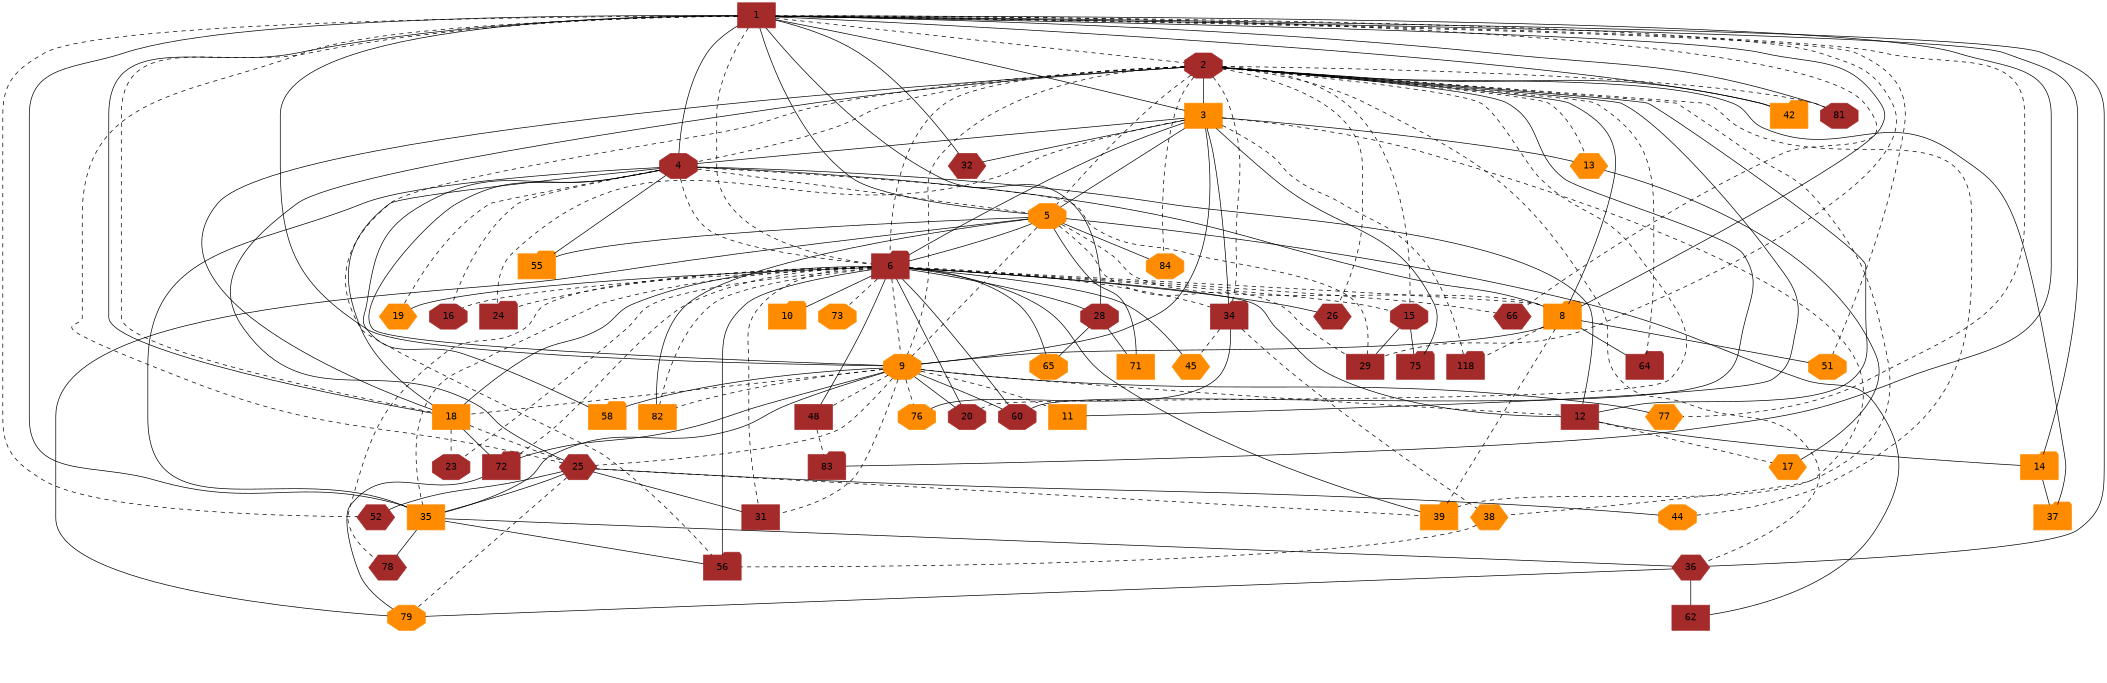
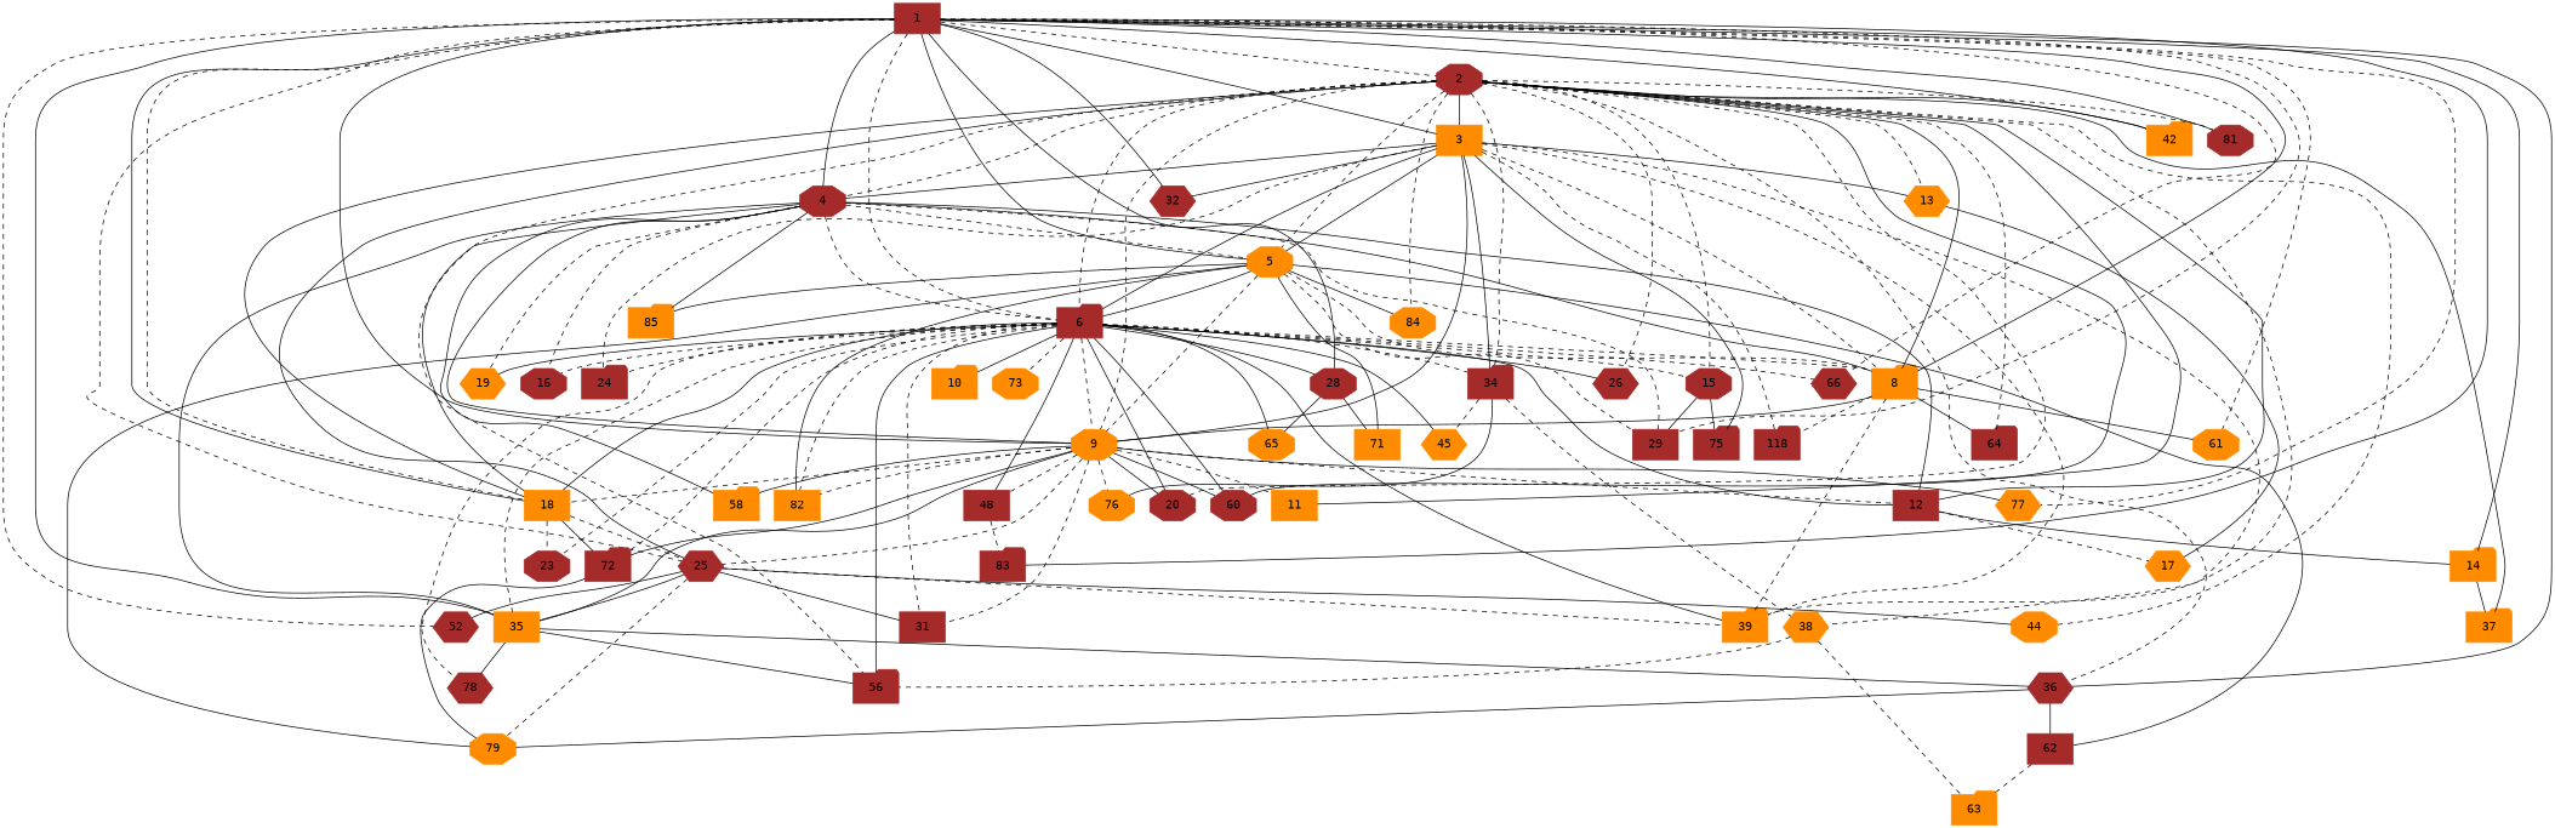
  graph {
    fontname="DejaVu Sans Mono"
    node [color=brown fontname="DejaVu Sans Mono" shape=octagon style=filled]
    edge [fontname="DejaVu Sans Mono" style=solid]
    1 [shape=box]
    2
    3 [color=darkorange shape=box]
    4 [super="+41"]
    5 [color=darkorange super="+21"]
    6 [shape=folder super="+27+89+69+10+7"]
    8 [color=darkorange shape=folder super="+68+33"]
    9 [color=darkorange super="+53+43+119+121+98+93+87"]
    14 [color=darkorange shape=folder]
    18 [color=darkorange shape=box super="+61+59+109+117+101"]
    25 [shape=hexagon super="+70"]
    28
    29 [shape=box super="+74"]
    32 [shape=hexagon]
    35 [color=darkorange shape=box super="+88+57+50"]
    36 [shape=hexagon super="+85"]
    42 [color=darkorange shape=folder]
-   51 [color=darkorange]
+   51 [color=darkorange label=61]
    52 [shape=hexagon]
    66 [shape=hexagon]
    77 [color=darkorange shape=hexagon]
    81
    83 [shape=folder]
    11 [color=darkorange shape=box]
    12 [shape=box super="+99"]
    13 [color=darkorange shape=hexagon]
    15
    20 [super="+95"]
    26 [shape=hexagon]
    34 [shape=folder super="+96"]
    37 [color=darkorange shape=folder]
    39 [color=darkorange shape=folder super="+46"]
    44 [color=darkorange]
    56 [shape=folder super="+92"]
    60
    64 [shape=folder]
    84 [color=darkorange]
    24 [shape=folder]
    38 [color=darkorange shape=hexagon]
    75 [shape=folder]
    118 [shape=folder]
    16
    19 [color=darkorange shape=hexagon]
-   55 [color=darkorange shape=folder]
+   55 [color=darkorange shape=folder label=85]
    58 [color=darkorange shape=folder]
    62 [shape=box]
    71 [color=darkorange shape=box]
    79 [color=darkorange super="+90+94"]
    82 [color=darkorange shape=box]
    23
    31 [shape=box super="+120"]
    n52 [color=darkorange label=10 shape=folder]
    45 [color=darkorange shape=hexagon]
    48 [shape=box]
    65 [color=darkorange]
    72 [shape=folder super="+105+111"]
    73 [color=darkorange]
    78 [shape=hexagon]
    76 [color=darkorange]
    17 [color=darkorange shape=hexagon]
+   63 [color=darkorange shape=folder]
    1 -- 2 [style=dashed]
    1 -- 3
    1 -- 4
    1 -- 5 [weight=2]
    1 -- 6 [style=dashed weight=6]
    1 -- 8
    1 -- 9 [weight=2]
    1 -- 14
    1 -- 18
    1 -- 18 [style=dashed]
    1 -- 25 [style=dashed weight=2]
    1 -- 28
    1 -- 29 [style=dashed]
    1 -- 32
    1 -- 35 [weight=2]
    1 -- 36
    1 -- 42
    1 -- 51 [style=dashed]
    1 -- 52 [style=dashed]
    1 -- 66 [style=dashed]
    1 -- 77 [style=dashed]
    1 -- 81
    1 -- 83
    2 -- 3
    2 -- 4 [style=dashed]
    2 -- 5 [style=dashed]
    2 -- 6 [style=dashed weight=5]
    2 -- 8
    2 -- 9 [style=dashed weight=4]
    2 -- 18
    2 -- 25
    2 -- 36 [style=dashed]
    2 -- 42
    2 -- 81 [style=dashed]
    2 -- 11
    2 -- 12
    2 -- 13 [style=dashed]
    2 -- 15 [style=dashed]
    2 -- 20 [style=dashed]
    2 -- 26 [style=dashed]
    2 -- 34 [style=dashed]
    2 -- 37
    2 -- 39 [style=dashed]
    2 -- 44 [style=dashed]
    2 -- 56 [style=dashed]
    2 -- 60
    2 -- 64 [style=dashed]
    2 -- 84 [style=dashed]
    3 -- 4 [weight=2]
    3 -- 5
    3 -- 6 [weight=3]
+   3 -- 8 [style=dashed]
    3 -- 9 [weight=3]
    3 -- 32
    3 -- 13
    3 -- 34
+   3 -- 39 [style=dashed]
    3 -- 24 [style=dashed]
    3 -- 38 [style=dashed]
    3 -- 75
    3 -- 118 [style=dashed]
    4 -- 5 [style=dashed weight=2]
    4 -- 6 [style=dashed weight=6]
    4 -- 8
    4 -- 9 [weight=2]
    4 -- 18
    4 -- 29 [style=dashed]
    4 -- 35
    4 -- 12
    4 -- 16 [style=dashed]
    4 -- 19 [style=dashed]
    4 -- 55
    4 -- 58
    5 -- 6 [weight=3]
    5 -- 8 [style=dashed]
    5 -- 9 [style=dashed]
    5 -- 29 [style=dashed weight=2]
    5 -- 84
    5 -- 55
    5 -- 62
    5 -- 71
    5 -- 79
    5 -- 82
    6 -- 8 [style=dashed weight=6]
    6 -- 9 [style=dashed weight=6]
    6 -- 18
    6 -- 28
    6 -- 35 [style=dashed]
    6 -- 66 [style=dashed]
    6 -- 12
    6 -- 15 [style=dashed]
    6 -- 20
    6 -- 26
    6 -- 34 [style=dashed]
    6 -- 39
    6 -- 56
    6 -- 60
    6 -- 24 [style=dashed]
    6 -- 16 [style=dashed]
    6 -- 19
    6 -- 82 [style=dashed]
    6 -- 23 [style=dashed]
    6 -- 31 [style=dashed]
    6 -- n52
    6 -- 45
    6 -- 48
    6 -- 65
    6 -- 72 [style=dashed]
    6 -- 73 [style=dashed]
    6 -- 78 [style=dashed]
    8 -- 9
    8 -- 51
    8 -- 39 [style=dashed]
    8 -- 64
    8 -- 118 [style=dashed]
    9 -- 18 [style=dashed weight=2]
    9 -- 25 [style=dashed]
    9 -- 35
    9 -- 77
    9 -- 11 [style=dashed]
    9 -- 12 [style=dashed weight=2]
    9 -- 20
    9 -- 60
    9 -- 58
    9 -- 82 [style=dashed]
    9 -- 31 [style=dashed]
    9 -- 48 [style=dashed]
    9 -- 72 [weight=2]
    9 -- 76 [style=dashed]
    14 -- 37
    18 -- 25 [style=dashed]
    18 -- 23 [style=dashed]
    18 -- 72
    25 -- 35
    25 -- 52
    25 -- 39 [style=dashed]
    25 -- 44
    25 -- 79 [style=dashed]
    25 -- 31
    28 -- 71
    28 -- 65
    35 -- 36
    35 -- 56
    35 -- 78
    36 -- 62
    36 -- 79
    12 -- 14
    12 -- 17 [style=dashed]
    13 -- 17
    15 -- 29
    15 -- 75
    34 -- 38 [style=dashed]
    34 -- 45 [style=dashed]
    34 -- 76
    38 -- 56 [style=dashed weight=2]
+   38 -- 63 [style=dashed]
+   62 -- 63 [style=dashed]
    48 -- 83 [style=dashed]
    72 -- 79
  }
